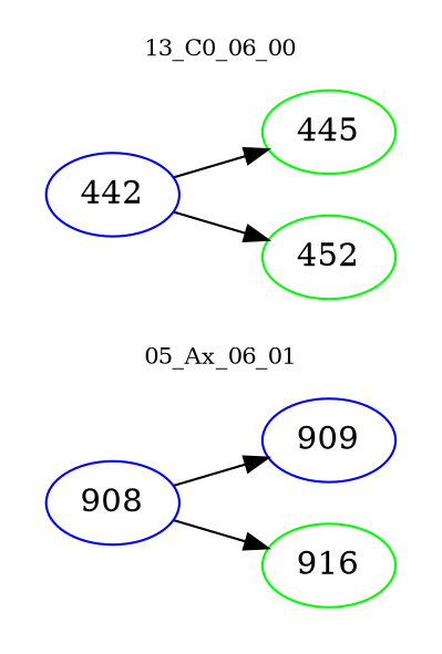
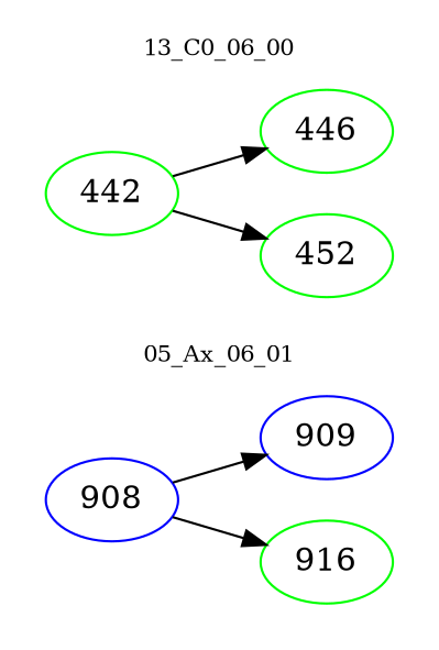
  digraph {
    rankdir=LR
    node [color=blue]
    edge [color=black]
    n1 [label=908]
    n2 [color=green label=916]
    n3 [label=909]
-   n4 [label=442]
+   n4 [color=green label=442]
    n5 [color=green label=452]
-   n6 [color=green label=445]
+   n6 [color=green label=446]
    subgraph cluster_1 {
      color=white
      fontsize=10
      label="05_Ax_06_01"
      n1
      n2
      n3
    }
    subgraph cluster_2 {
      color=white
      fontsize=10
      label="13_C0_06_00"
      n4
      n5
      n6
    }
    n1 -> n2
    n1 -> n3
    n4 -> n5
    n4 -> n6
  }
